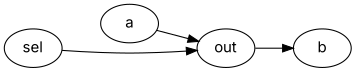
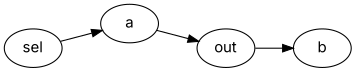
  strict digraph {
    fontname=Inter
    rankdir=LR
    node [fontname=Inter]
    edge [fontname=Inter]
    a [complexity=8 importance=1.54545395226 rank=0.193181744033]
    out [complexity=0 importance=0.454545232098 rank=0.0]
    b [complexity=6 importance=1.09090872016 rank=0.181818120027]
    sel [complexity=5 importance=2.45454441646 rank=0.490908883291]
    a -> out
    out -> b
-   sel -> out
+   sel -> a
  }
